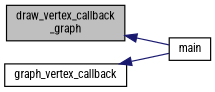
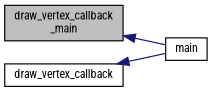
  digraph {
    fontname="Roboto Condensed"
    rankdir=LR
    node [color=black fillcolor=white fontname="Roboto Condensed" fontsize=10 shape=record style=filled]
    edge [color=midnightblue dir=back fontname="Roboto Condensed" fontsize=10 labelfontname=Helvetica labelfontsize=10 style=solid]
-   n1 [fillcolor=grey75 fontcolor=black height=0.2 label="draw_vertex_callback\l_graph" width=0.4]
+   n1 [fillcolor=grey75 fontcolor=black height=0.2 label="draw_vertex_callback\l_main" width=0.4]
    n2 [height=0.2 label=main width=0.4]
-   n3 [height=0.2 label=graph_vertex_callback width=0.4]
+   n3 [height=0.2 label=draw_vertex_callback width=0.4]
    n1 -> n2
    n3 -> n2
  }
